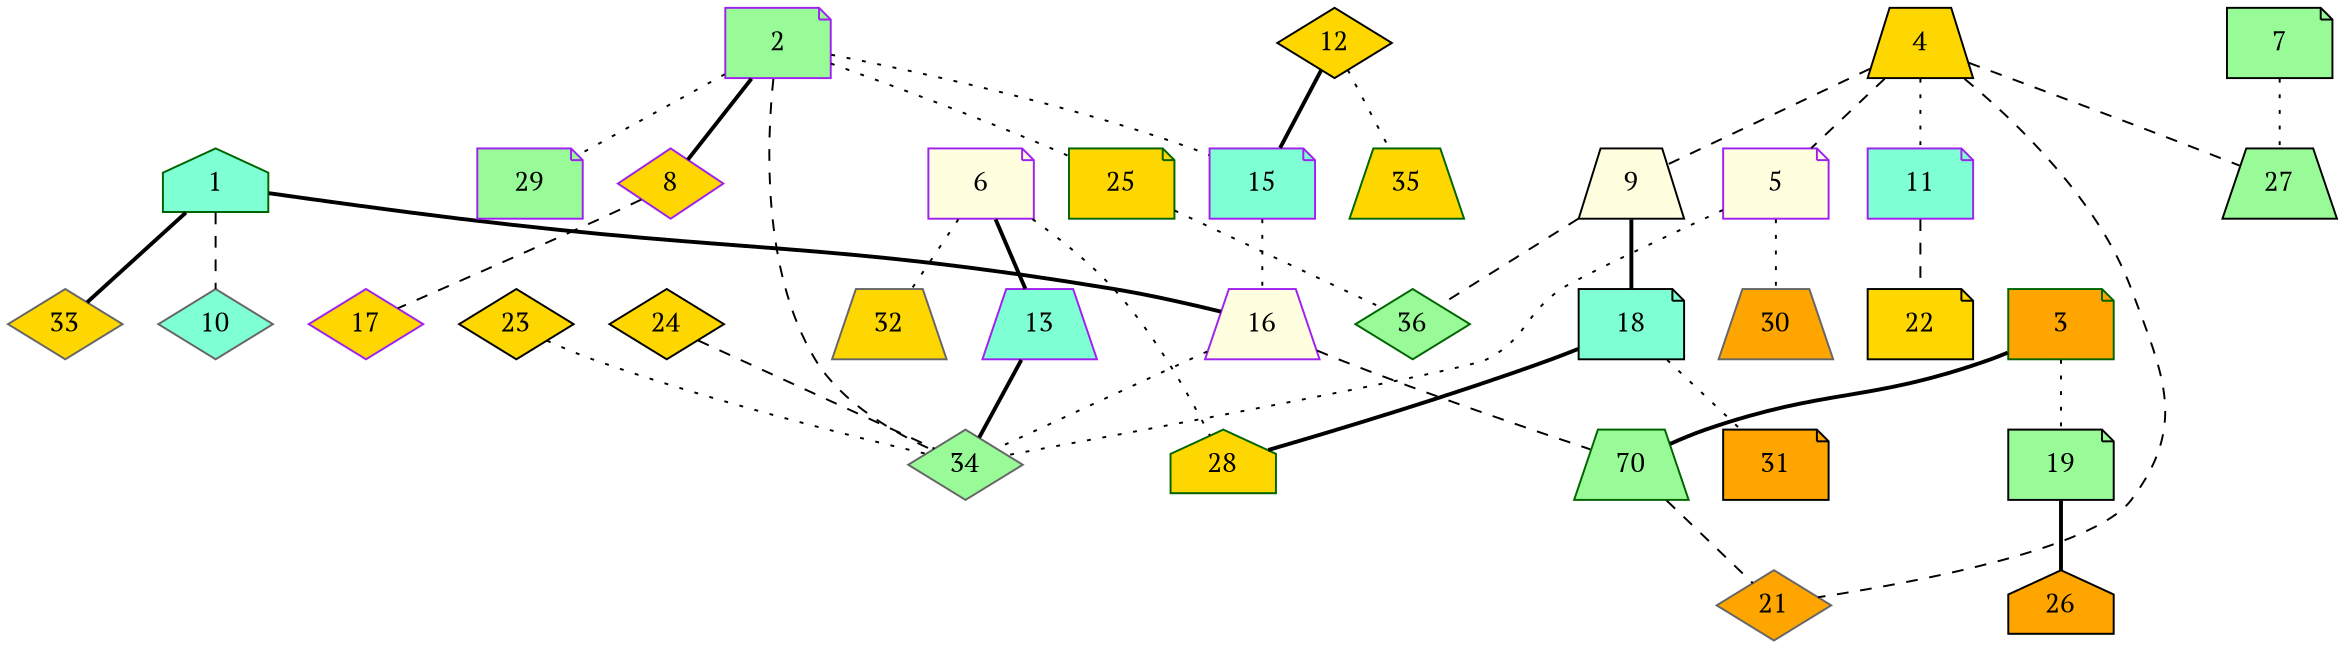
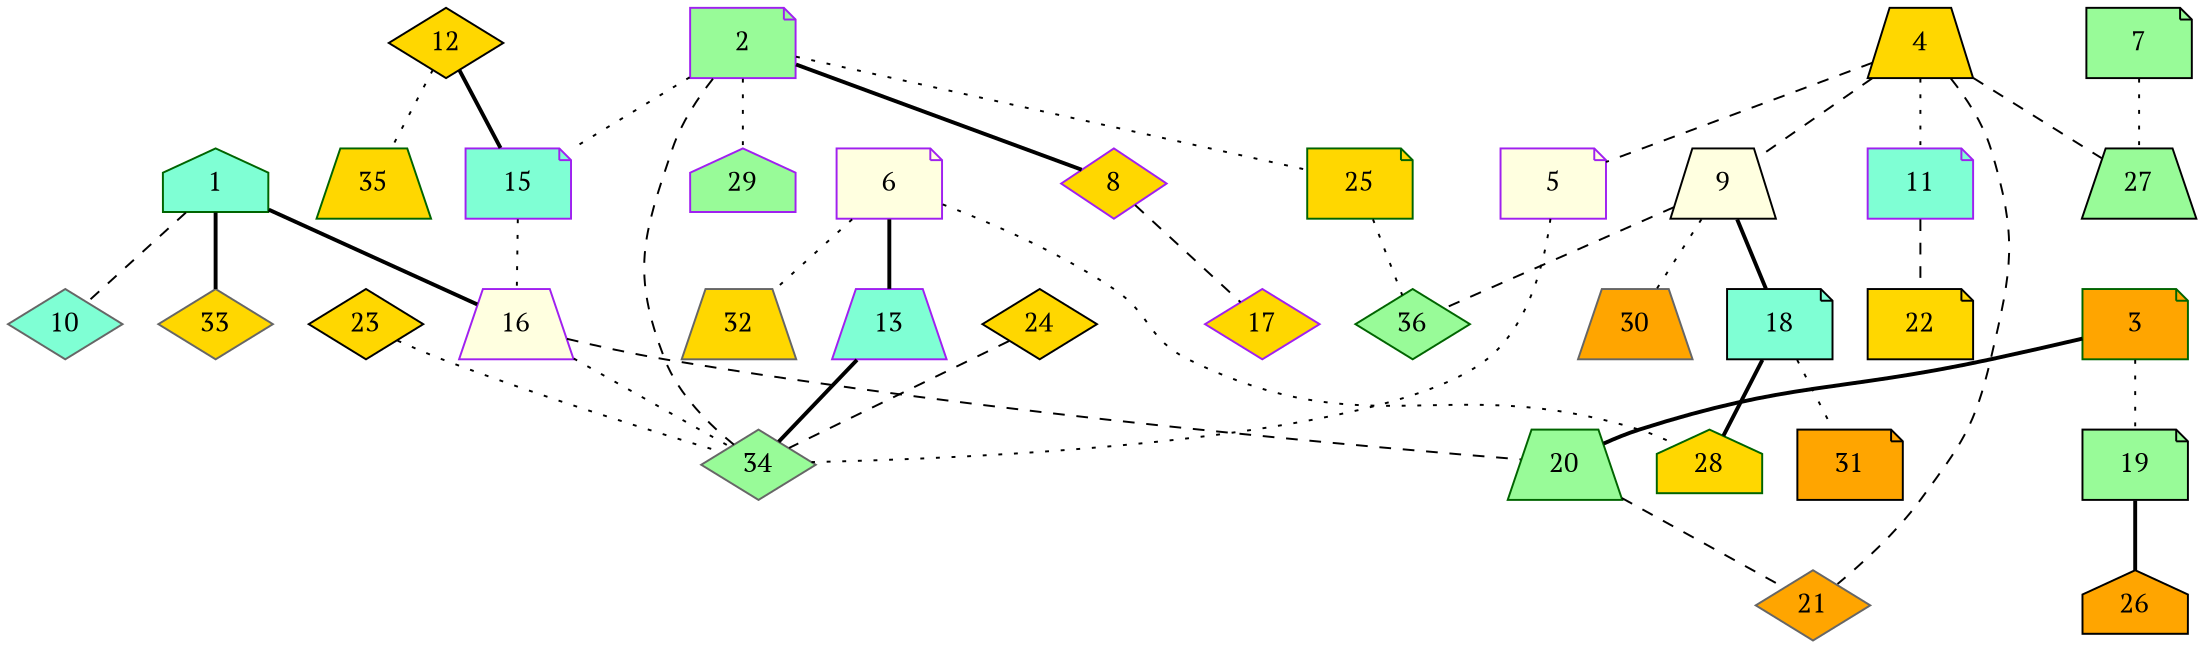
  graph {
    fontname="PT Serif"
    node [color=black fillcolor=gold fontname="PT Serif" shape=note style=filled]
    edge [fontname="PT Serif" style=dotted weight=1.0]
    1 [color=darkgreen fillcolor=aquamarine shape=house]
    10 [color=gray40 fillcolor=aquamarine shape=diamond]
    16 [color=purple fillcolor=lightyellow shape=trapezium]
    33 [color=gray40 shape=diamond]
    34 [color=gray40 fillcolor=palegreen shape=diamond]
-   20 [color=darkgreen fillcolor=palegreen shape=trapezium label=70]
+   20 [color=darkgreen fillcolor=palegreen shape=trapezium]
    2 [color=purple fillcolor=palegreen]
    8 [color=purple shape=diamond]
    15 [color=purple fillcolor=aquamarine]
    25 [color=darkgreen]
-   29 [color=purple fillcolor=palegreen]
+   29 [color=purple fillcolor=palegreen shape=house]
    17 [color=purple shape=diamond]
    36 [color=darkgreen fillcolor=palegreen shape=diamond]
    3 [color=darkgreen fillcolor=orange]
    19 [fillcolor=palegreen]
    26 [fillcolor=orange shape=house]
    21 [color=gray40 fillcolor=orange shape=diamond]
    4 [shape=trapezium]
    5 [color=purple fillcolor=lightyellow]
    9 [fillcolor=lightyellow shape=trapezium]
    11 [color=purple fillcolor=aquamarine]
    27 [fillcolor=palegreen shape=trapezium]
    18 [fillcolor=aquamarine]
    30 [color=gray40 fillcolor=orange shape=trapezium]
    22
    6 [color=purple fillcolor=lightyellow]
    13 [color=purple fillcolor=aquamarine shape=trapezium]
    28 [color=darkgreen shape=house]
    32 [color=gray40 shape=trapezium]
    7 [fillcolor=palegreen]
    31 [fillcolor=orange]
    12 [shape=diamond]
    35 [color=darkgreen shape=trapezium]
    24 [shape=diamond]
    23 [shape=diamond]
    1 -- 10 [style=dashed]
    1 -- 16 [style=bold]
    1 -- 33 [style=bold]
    16 -- 34
    16 -- 20 [style=dashed]
    20 -- 21 [style=dashed]
    2 -- 34 [style=dashed]
    2 -- 8 [style=bold]
    2 -- 15
    2 -- 25
    2 -- 29
    8 -- 17 [style=dashed]
    15 -- 16
    25 -- 36
    3 -- 20 [style=bold]
    3 -- 19
    19 -- 26 [style=bold]
    4 -- 21 [style=dashed]
    4 -- 5 [style=dashed]
    4 -- 9 [style=dashed]
    4 -- 11
    4 -- 27 [style=dashed]
    5 -- 34
    9 -- 36 [style=dashed]
    9 -- 18 [style=bold]
-   5 -- 30
+   9 -- 30
    11 -- 22 [style=dashed]
    18 -- 28 [style=bold]
    18 -- 31
    6 -- 13 [style=bold]
    6 -- 28
    6 -- 32
    13 -- 34 [style=bold]
    7 -- 27
    12 -- 15 [style=bold]
    12 -- 35
    24 -- 34 [style=dashed]
    23 -- 34
  }
